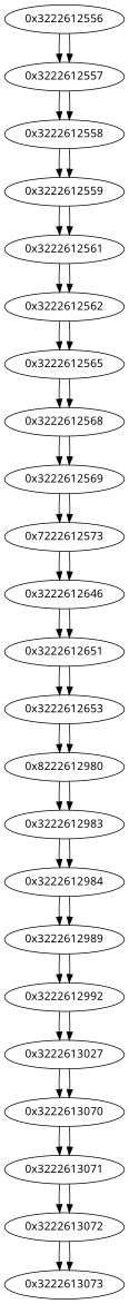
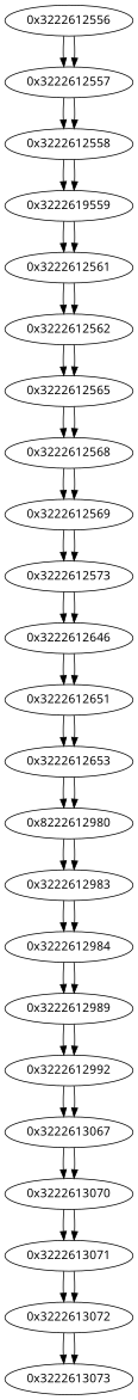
  digraph {
    fontname="Noto Sans"
    node [fontname="Noto Sans"]
    edge [fontname="Noto Sans"]
    n1 [label="0x3222612556"]
    n2 [label="0x3222612557"]
    n3 [label="0x3222612558"]
-   n4 [label="0x3222612559"]
+   n4 [label="0x3222619559"]
    n5 [label="0x3222612561"]
    n6 [label="0x3222612562"]
    n7 [label="0x3222612565"]
    n8 [label="0x3222612568"]
    n9 [label="0x3222612569"]
-   n10 [label="0x7222612573"]
+   n10 [label="0x3222612573"]
    n11 [label="0x3222612646"]
    n12 [label="0x3222612651"]
    n13 [label="0x3222612653"]
    n14 [label="0x8222612980"]
    n15 [label="0x3222612983"]
    n16 [label="0x3222612984"]
    n17 [label="0x3222612989"]
    n18 [label="0x3222612992"]
-   n19 [label="0x3222613027"]
+   n19 [label="0x3222613067"]
    n20 [label="0x3222613070"]
    n21 [label="0x3222613071"]
    n22 [label="0x3222613072"]
    n23 [label="0x3222613073"]
    n1 -> n2
    n1 -> n2
    n2 -> n3
    n2 -> n3
    n3 -> n4
    n3 -> n4
    n4 -> n5
    n4 -> n5
    n5 -> n6
    n5 -> n6
    n6 -> n7
    n6 -> n7
    n7 -> n8
    n7 -> n8
    n8 -> n9
    n8 -> n9
    n9 -> n10
    n9 -> n10
    n10 -> n11
    n10 -> n11
    n11 -> n12
    n11 -> n12
    n12 -> n13
    n12 -> n13
    n13 -> n14
    n13 -> n14
    n14 -> n15
    n14 -> n15
    n15 -> n16
    n15 -> n16
    n16 -> n17
    n16 -> n17
    n17 -> n18
    n17 -> n18
    n18 -> n19
    n18 -> n19
    n19 -> n20
    n19 -> n20
    n20 -> n21
    n20 -> n21
    n21 -> n22
    n21 -> n22
    n22 -> n23
    n22 -> n23
  }
